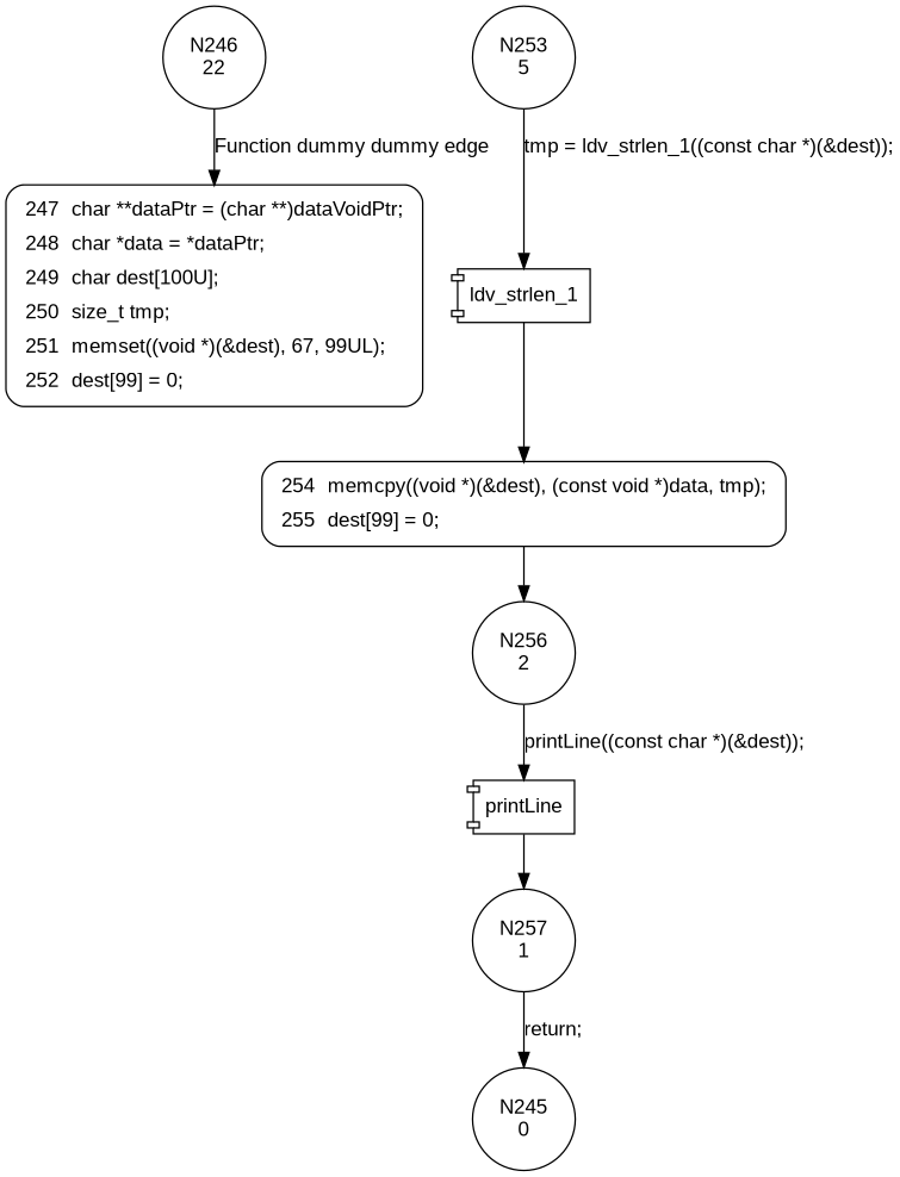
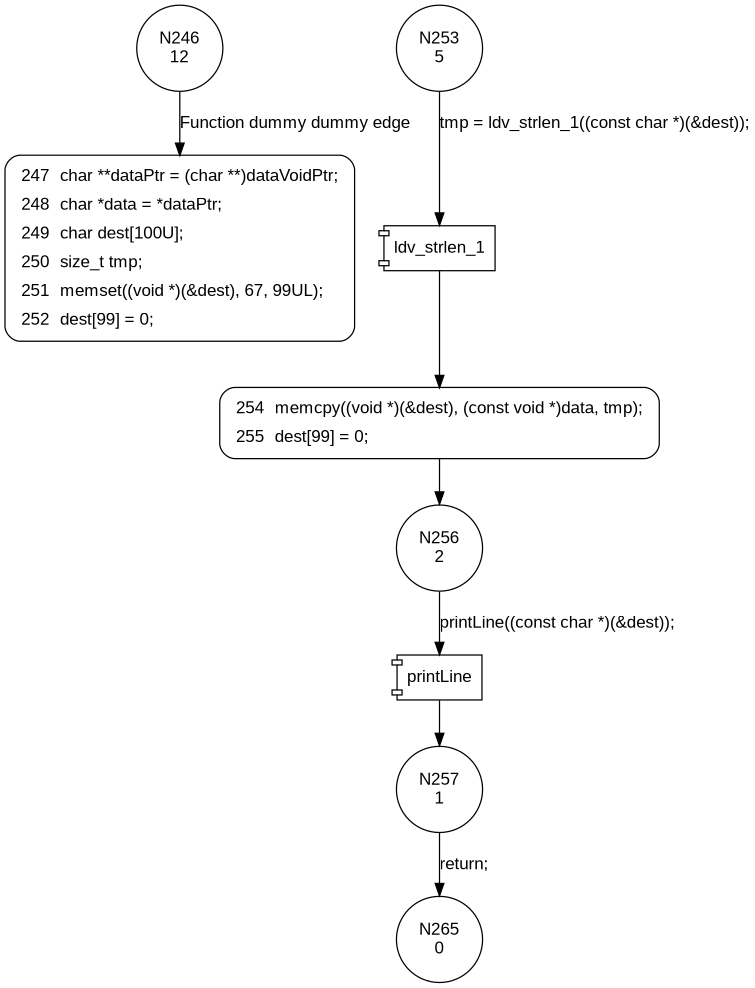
  digraph {
    fontname="Liberation Sans"
    node [fontname="Liberation Sans" shape=circle]
    edge [fontname="Liberation Sans"]
-   n1 [label="N246\n22"]
+   n1 [label="N246\n12"]
    n2 [fillcolor=white label=<<table border="0" cellborder="0" cellpadding="3" bgcolor="white"><tr><td align="right">247</td><td align="left">char **dataPtr = (char **)dataVoidPtr;</td></tr><tr><td align="right">248</td><td align="left">char *data = *dataPtr;</td></tr><tr><td align="right">249</td><td align="left">char dest[100U];</td></tr><tr><td align="right">250</td><td align="left">size_t tmp;</td></tr><tr><td align="right">251</td><td align="left">memset((void *)(&amp;dest), 67, 99UL);</td></tr><tr><td align="right">252</td><td align="left">dest[99] = 0;</td></tr></table>> penwidth=1 shape=Mrecord style="filled,bold"]
    n3 [label="N253\n5"]
    n4 [label=ldv_strlen_1 shape=component]
    n5 [fillcolor=white label=<<table border="0" cellborder="0" cellpadding="3" bgcolor="white"><tr><td align="right">254</td><td align="left">memcpy((void *)(&amp;dest), (const void *)data, tmp);</td></tr><tr><td align="right">255</td><td align="left">dest[99] = 0;</td></tr></table>> penwidth=1 shape=Mrecord style="filled,bold"]
    n6 [label="N256\n2"]
    n7 [label=printLine shape=component]
    n8 [label="N257\n1"]
-   n9 [label="N245\n0"]
+   n9 [label="N265\n0"]
    n1 -> n2 [label="Function dummy dummy edge"]
    n3 -> n4 [label="tmp = ldv_strlen_1((const char *)(&dest));"]
    n4 -> n5
    n5 -> n6
    n6 -> n7 [label="printLine((const char *)(&dest));"]
    n7 -> n8
    n8 -> n9 [label="return;"]
  }
